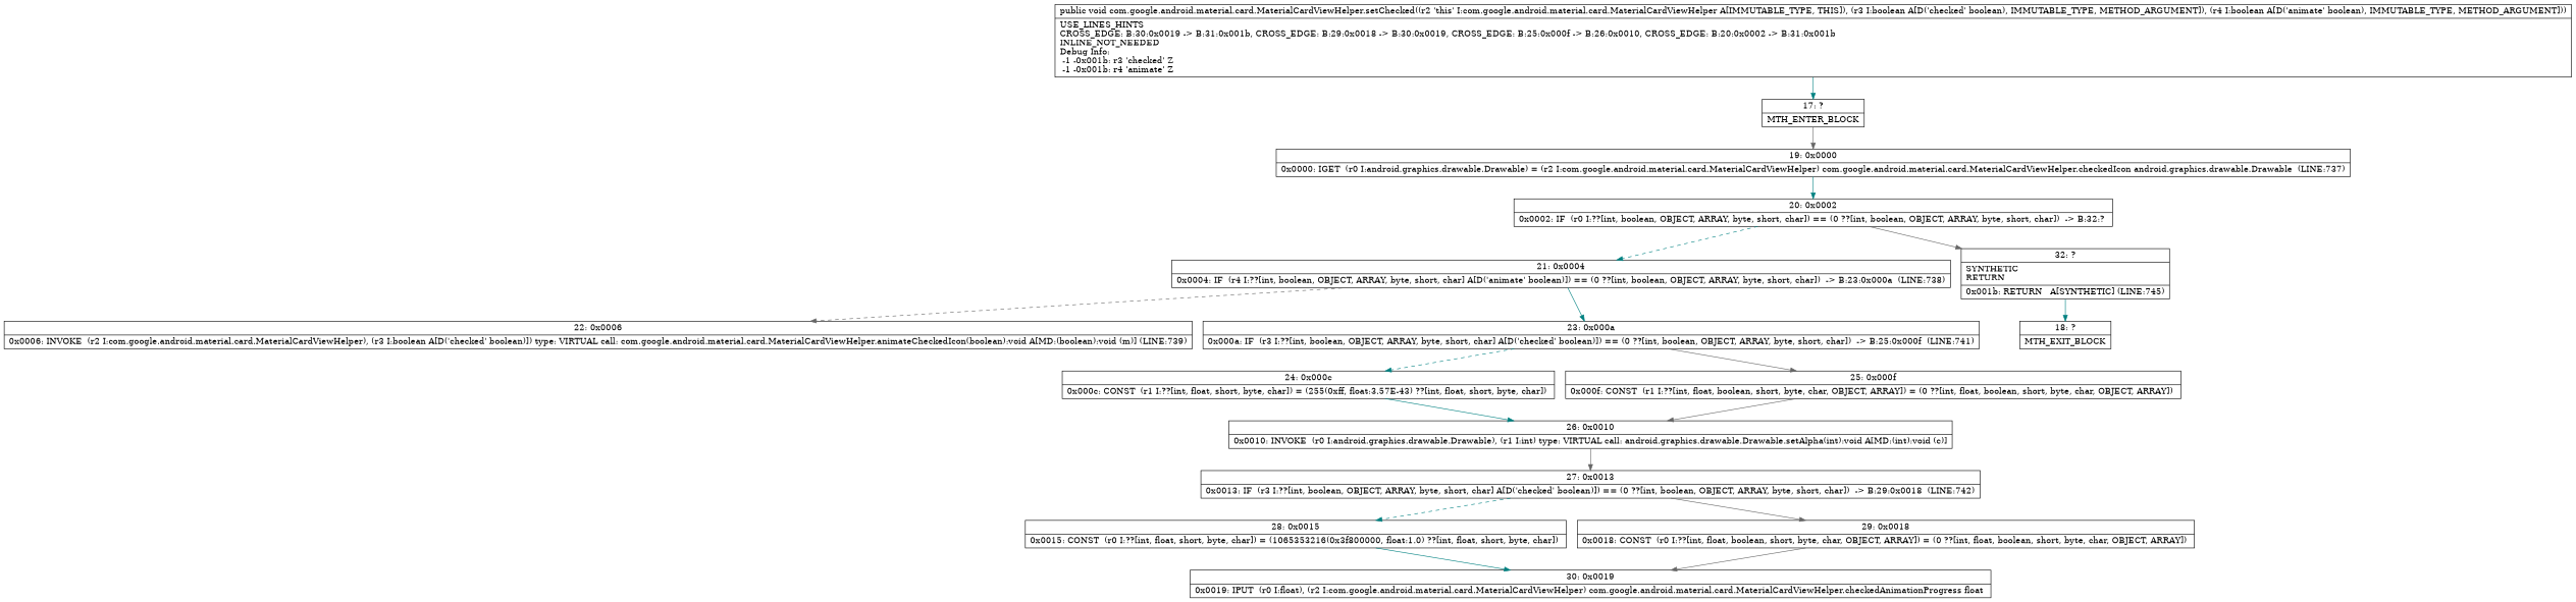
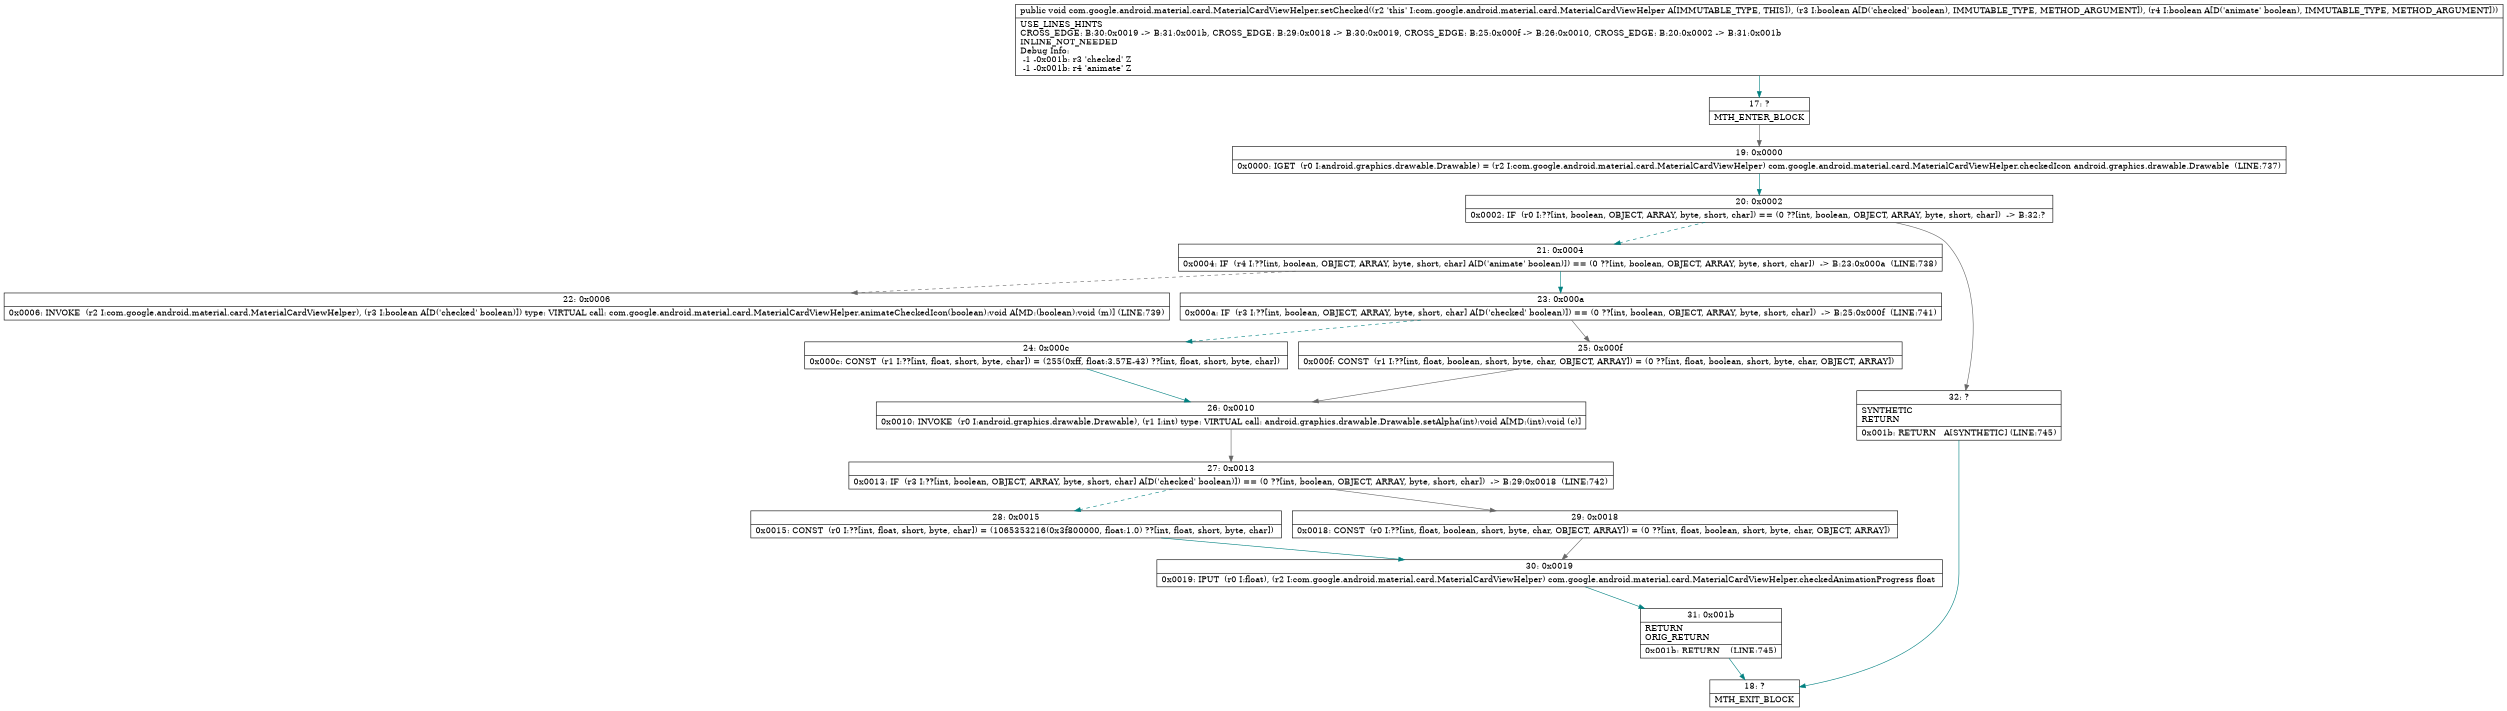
  digraph {
    node [shape=record]
    edge [color=teal]
    n1 [label="{17\:\ ?|MTH_ENTER_BLOCK\l}"]
    n2 [label="{19\:\ 0x0000|0x0000: IGET  (r0 I:android.graphics.drawable.Drawable) = (r2 I:com.google.android.material.card.MaterialCardViewHelper) com.google.android.material.card.MaterialCardViewHelper.checkedIcon android.graphics.drawable.Drawable  (LINE:737)\l}"]
    n3 [label="{20\:\ 0x0002|0x0002: IF  (r0 I:??[int, boolean, OBJECT, ARRAY, byte, short, char]) == (0 ??[int, boolean, OBJECT, ARRAY, byte, short, char])  \-\> B:32:? \l}"]
    n4 [label="{21\:\ 0x0004|0x0004: IF  (r4 I:??[int, boolean, OBJECT, ARRAY, byte, short, char] A[D('animate' boolean)]) == (0 ??[int, boolean, OBJECT, ARRAY, byte, short, char])  \-\> B:23:0x000a  (LINE:738)\l}"]
    n5 [label="{32\:\ ?|SYNTHETIC\lRETURN\l|0x001b: RETURN   A[SYNTHETIC] (LINE:745)\l}"]
    n6 [label="{22\:\ 0x0006|0x0006: INVOKE  (r2 I:com.google.android.material.card.MaterialCardViewHelper), (r3 I:boolean A[D('checked' boolean)]) type: VIRTUAL call: com.google.android.material.card.MaterialCardViewHelper.animateCheckedIcon(boolean):void A[MD:(boolean):void (m)] (LINE:739)\l}"]
    n7 [label="{23\:\ 0x000a|0x000a: IF  (r3 I:??[int, boolean, OBJECT, ARRAY, byte, short, char] A[D('checked' boolean)]) == (0 ??[int, boolean, OBJECT, ARRAY, byte, short, char])  \-\> B:25:0x000f  (LINE:741)\l}"]
    n8 [label="{18\:\ ?|MTH_EXIT_BLOCK\l}"]
    n9 [label="{24\:\ 0x000c|0x000c: CONST  (r1 I:??[int, float, short, byte, char]) = (255(0xff, float:3.57E\-43) ??[int, float, short, byte, char]) \l}"]
    n10 [label="{25\:\ 0x000f|0x000f: CONST  (r1 I:??[int, float, boolean, short, byte, char, OBJECT, ARRAY]) = (0 ??[int, float, boolean, short, byte, char, OBJECT, ARRAY]) \l}"]
    n11 [label="{26\:\ 0x0010|0x0010: INVOKE  (r0 I:android.graphics.drawable.Drawable), (r1 I:int) type: VIRTUAL call: android.graphics.drawable.Drawable.setAlpha(int):void A[MD:(int):void (c)]\l}"]
    n12 [label="{27\:\ 0x0013|0x0013: IF  (r3 I:??[int, boolean, OBJECT, ARRAY, byte, short, char] A[D('checked' boolean)]) == (0 ??[int, boolean, OBJECT, ARRAY, byte, short, char])  \-\> B:29:0x0018  (LINE:742)\l}"]
    n13 [label="{28\:\ 0x0015|0x0015: CONST  (r0 I:??[int, float, short, byte, char]) = (1065353216(0x3f800000, float:1.0) ??[int, float, short, byte, char]) \l}"]
    n14 [label="{29\:\ 0x0018|0x0018: CONST  (r0 I:??[int, float, boolean, short, byte, char, OBJECT, ARRAY]) = (0 ??[int, float, boolean, short, byte, char, OBJECT, ARRAY]) \l}"]
    n15 [label="{30\:\ 0x0019|0x0019: IPUT  (r0 I:float), (r2 I:com.google.android.material.card.MaterialCardViewHelper) com.google.android.material.card.MaterialCardViewHelper.checkedAnimationProgress float \l}"]
+   n16 [label="{31\:\ 0x001b|RETURN\lORIG_RETURN\l|0x001b: RETURN    (LINE:745)\l}"]
    n17 [label="{public void com.google.android.material.card.MaterialCardViewHelper.setChecked((r2 'this' I:com.google.android.material.card.MaterialCardViewHelper A[IMMUTABLE_TYPE, THIS]), (r3 I:boolean A[D('checked' boolean), IMMUTABLE_TYPE, METHOD_ARGUMENT]), (r4 I:boolean A[D('animate' boolean), IMMUTABLE_TYPE, METHOD_ARGUMENT]))  | USE_LINES_HINTS\lCROSS_EDGE: B:30:0x0019 \-\> B:31:0x001b, CROSS_EDGE: B:29:0x0018 \-\> B:30:0x0019, CROSS_EDGE: B:25:0x000f \-\> B:26:0x0010, CROSS_EDGE: B:20:0x0002 \-\> B:31:0x001b\lINLINE_NOT_NEEDED\lDebug Info:\l  \-1 \-0x001b: r3 'checked' Z\l  \-1 \-0x001b: r4 'animate' Z\l}"]
    n1 -> n2 [color=gray40]
    n2 -> n3
    n3 -> n4 [style=dashed]
    n3 -> n5 [color=gray40]
    n4 -> n6 [color=gray40 style=dashed]
    n4 -> n7
    n5 -> n8
    n7 -> n9 [style=dashed]
    n7 -> n10 [color=gray40]
    n9 -> n11
    n10 -> n11 [color=gray40]
    n11 -> n12 [color=gray40]
    n12 -> n13 [style=dashed]
    n12 -> n14 [color=gray40]
    n13 -> n15
    n14 -> n15 [color=gray40]
+   n15 -> n16
+   n16 -> n8
    n17 -> n1
  }
